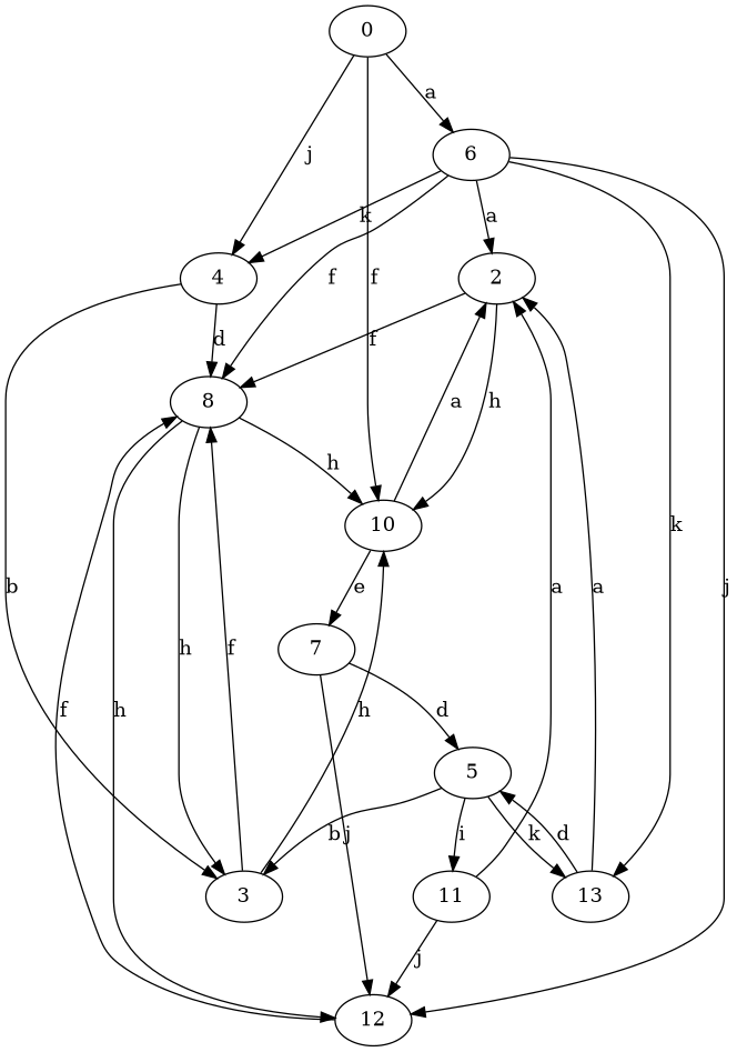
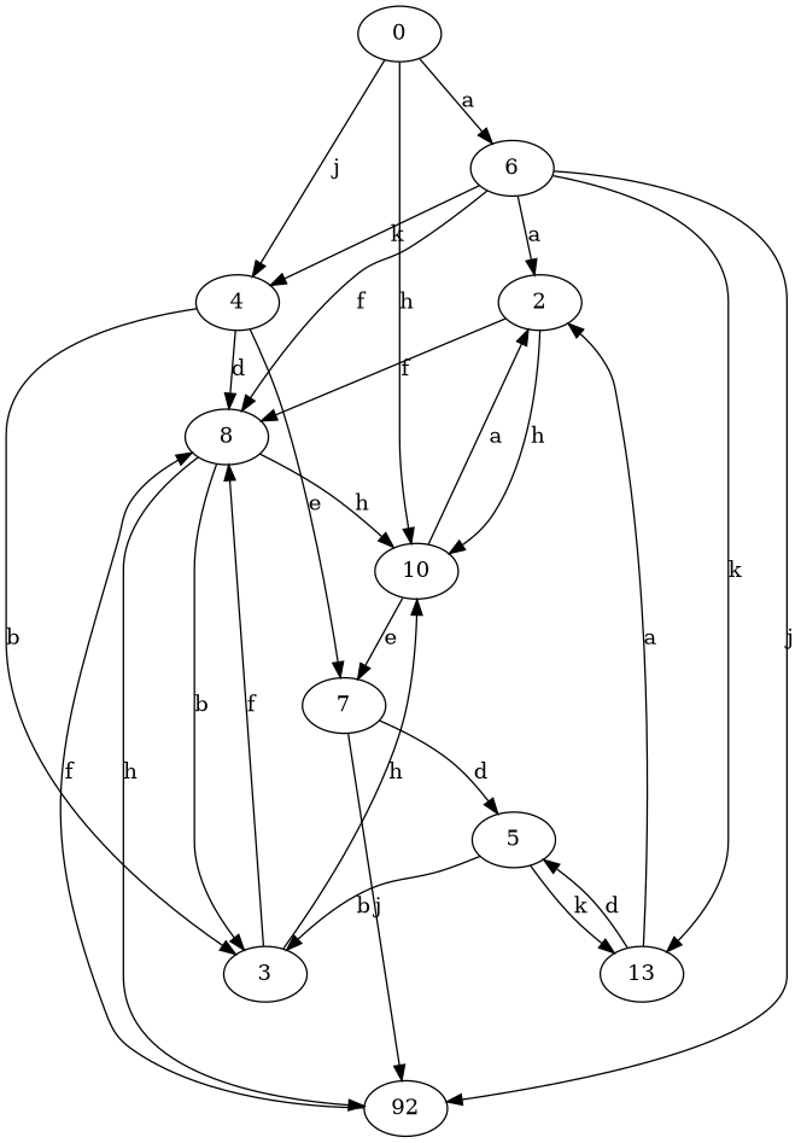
  strict digraph {
    2
    8
    10
    4
    3
    7
-   12
+   12 [label=92]
    5
-   11
    n10 [label=13]
    6
    0
    2 -> 8 [label=f]
    2 -> 10 [label=h]
    8 -> 10 [label=h]
-   8 -> 3 [label=h]
+   8 -> 3 [label=b]
    8 -> 12 [label=h]
    10 -> 2 [label=a]
    10 -> 7 [label=e]
    4 -> 8 [label=d]
    4 -> 3 [label=b]
+   4 -> 7 [label=e]
    3 -> 8 [label=f]
    3 -> 10 [label=h]
    7 -> 12 [label=j]
    7 -> 5 [label=d]
    12 -> 8 [label=f]
    5 -> 3 [label=b]
-   5 -> 11 [label=i]
    5 -> n10 [label=k]
-   11 -> 2 [label=a]
-   11 -> 12 [label=j]
    n10 -> 2 [label=a]
    n10 -> 5 [label=d]
    6 -> 2 [label=a]
    6 -> 8 [label=f]
    6 -> 4 [label=k]
    6 -> 12 [label=j]
    6 -> n10 [label=k]
-   0 -> 10 [label=f]
+   0 -> 10 [label=h]
    0 -> 4 [label=j]
    0 -> 6 [label=a]
  }
